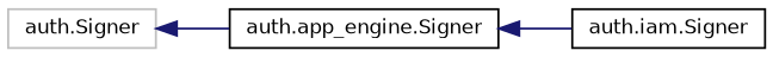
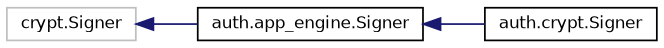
  digraph {
    rankdir=LR
    node [color=black fillcolor=white fontname=Helvetica fontsize=10 shape=record style=filled]
    edge [color=midnightblue dir=back fontname=Helvetica fontsize=10 labelfontname=Helvetica labelfontsize=10 style=solid]
-   n1 [color=grey75 height=0.2 label="auth.Signer" width=0.4]
+   n1 [color=grey75 height=0.2 label="crypt.Signer" width=0.4]
    n2 [height=0.2 label="auth.app_engine.Signer" width=0.4]
-   n3 [height=0.2 label="auth.iam.Signer" width=0.4]
+   n3 [height=0.2 label="auth.crypt.Signer" width=0.4]
    n1 -> n2
    n2 -> n3
  }
